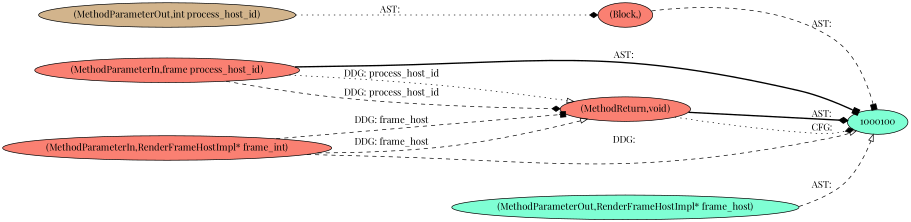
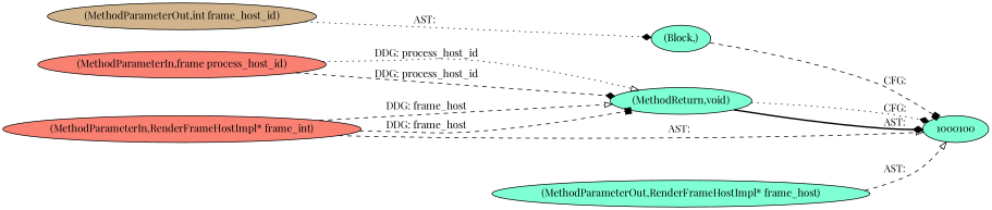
  digraph {
    fontname="Playfair Display"
    rankdir=LR
    node [fillcolor=aquamarine fontname="Playfair Display" style=filled]
    edge [arrowhead=diamond fontname="Playfair Display" style=dashed]
-   n1 [fillcolor=salmon label="(MethodReturn,void)"]
+   n1 [label="(MethodReturn,void)"]
    1000100
    n3 [fillcolor=salmon label="(MethodParameterIn,frame process_host_id)"]
-   n4 [fillcolor=tan label="(MethodParameterOut,int process_host_id)"]
-   n5 [fillcolor=salmon label="(Block,)"]
+   n4 [fillcolor=tan label="(MethodParameterOut,int frame_host_id)"]
+   n5 [label="(Block,)"]
    n6 [fillcolor=salmon label="(MethodParameterIn,RenderFrameHostImpl* frame_int)"]
    n7 [label="(MethodParameterOut,RenderFrameHostImpl* frame_host)"]
    n1 -> 1000100 [label="AST: " style=bold]
    n1 -> 1000100 [label="CFG: " style=dotted]
    n3 -> n1 [arrowhead=onormal label="DDG: process_host_id" style=dotted]
    n3 -> n1 [label="DDG: process_host_id"]
-   n3 -> 1000100 [arrowhead=box label="AST: " style=bold]
    n4 -> n5 [label="AST: " style=dotted]
-   n5 -> 1000100 [arrowhead=box label="AST: "]
+   n5 -> 1000100 [arrowhead=box label="CFG: "]
    n6 -> n1 [arrowhead=onormal label="DDG: frame_host"]
    n6 -> n1 [arrowhead=box label="DDG: frame_host"]
-   n6 -> 1000100 [arrowhead=onormal label="DDG: "]
+   n6 -> 1000100 [arrowhead=onormal label="AST: "]
    n7 -> 1000100 [arrowhead=onormal label="AST: "]
  }
